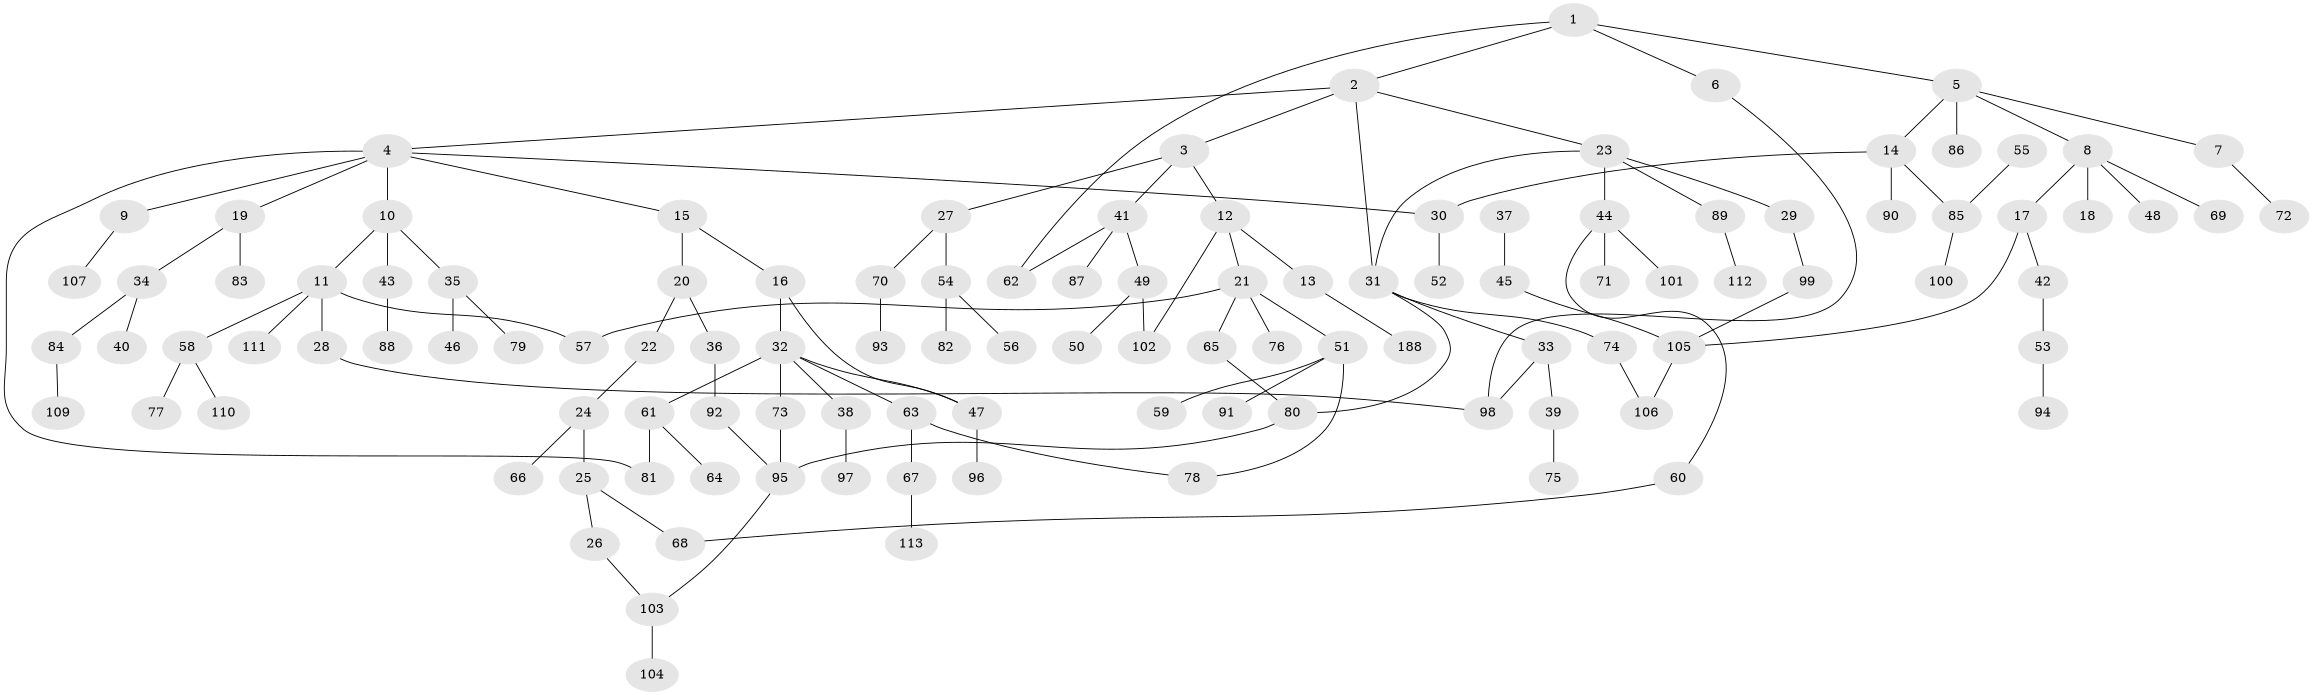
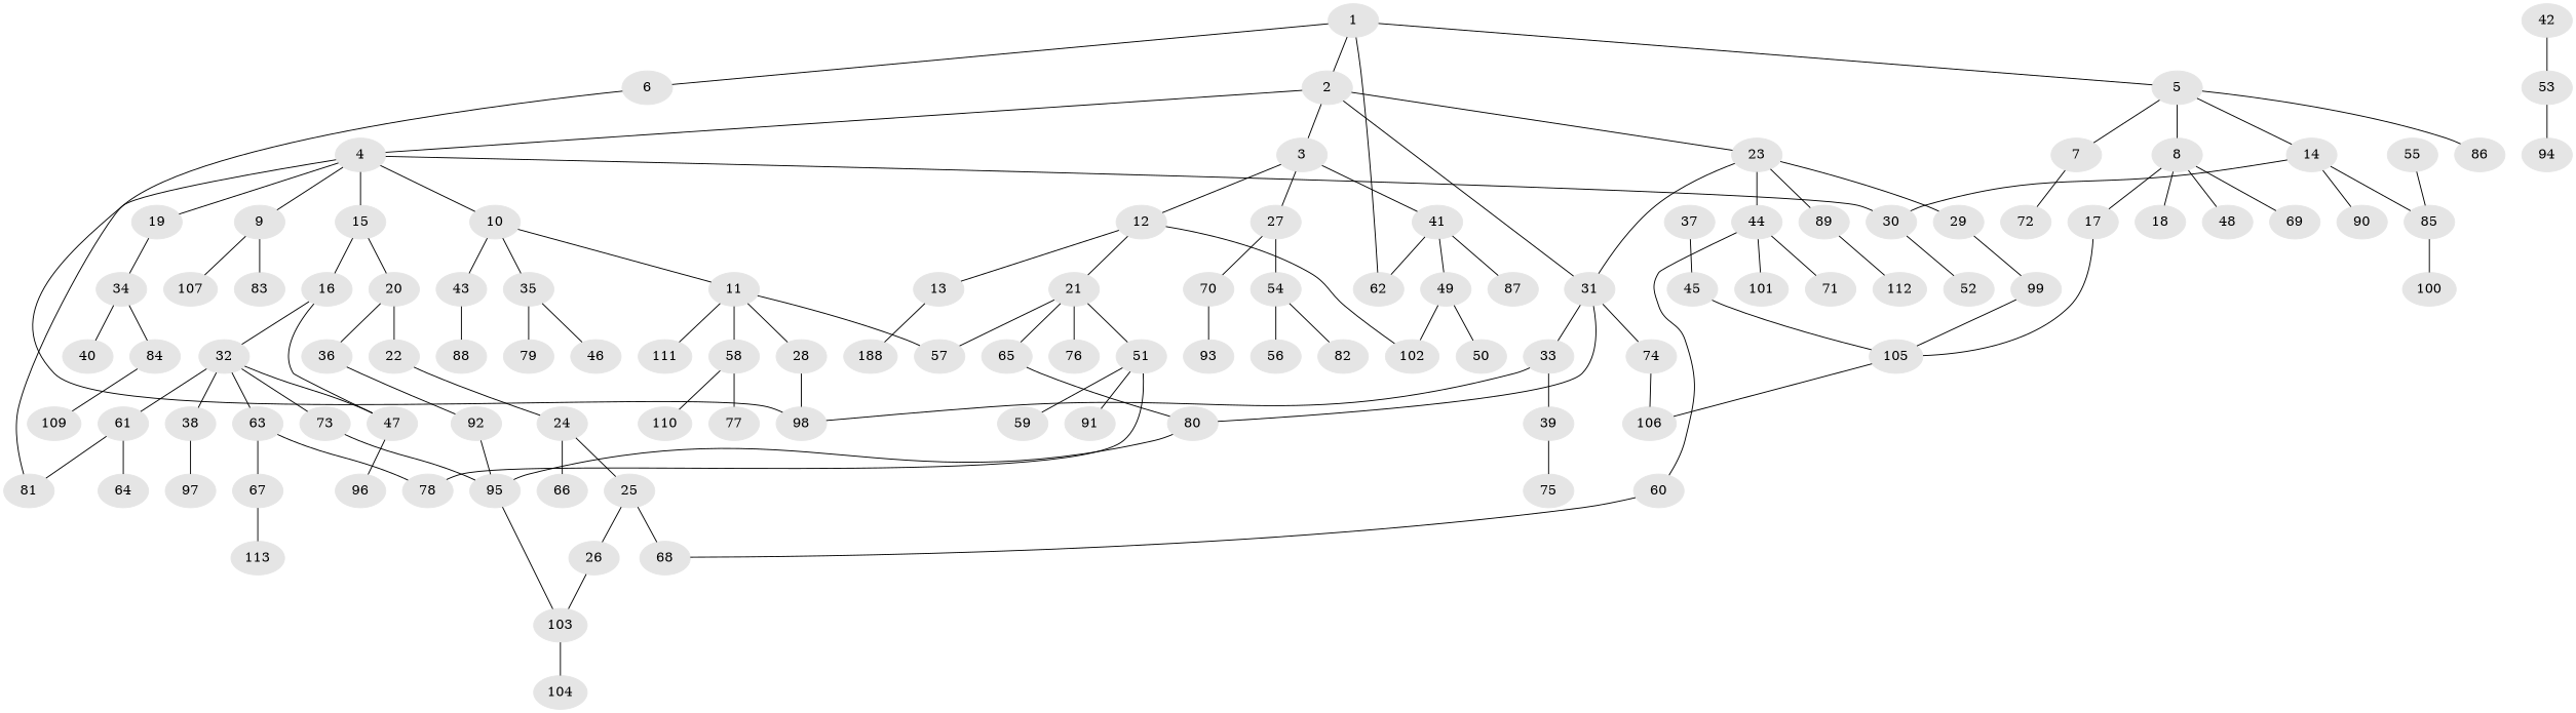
  graph {
    node [color=gray90 style=filled]
    1
    2
    5
    6
    62
    3
    4
    23
    31
    7
    8
    14
    86
    98
    37
    45
    12
    27
    41
    9
    10
    15
    19
    30
    81
    29
    44
    89
    33
    74
    80
    13
    21
    102
    54
    70
    49
    87
    107
    11
    35
    43
    16
    20
    34
    83
    52
    72
    17
    18
    48
    69
    85
    90
    42
    105
    28
    57
    58
    111
    46
    79
    88
    77
    110
    n66 [label=188]
    51
    65
    76
    100
    32
    47
    22
    36
    38
    61
    63
    73
    96
    53
    106
    40
    84
    24
    92
    59
    78
    91
    25
    66
    99
    60
    71
    101
    112
    26
    68
    103
    104
    56
    82
    93
    39
    95
    97
    64
    67
    75
    109
    50
    94
    55
    113
    1 -- 2
    1 -- 5
    1 -- 6
    1 -- 62
    2 -- 3
    2 -- 4
    2 -- 23
    2 -- 31
    5 -- 7
    5 -- 8
    5 -- 14
    5 -- 86
    6 -- 98
    3 -- 12
    3 -- 27
    3 -- 41
    4 -- 9
    4 -- 10
    4 -- 15
    4 -- 19
    4 -- 30
    4 -- 81
    23 -- 31
    23 -- 29
    23 -- 44
    23 -- 89
    31 -- 33
    31 -- 74
    31 -- 80
    7 -- 72
    8 -- 17
    8 -- 18
    8 -- 48
    8 -- 69
    14 -- 30
    14 -- 85
    14 -- 90
    37 -- 45
    45 -- 105
    12 -- 13
    12 -- 21
    12 -- 102
    27 -- 54
    27 -- 70
    41 -- 62
    41 -- 49
    41 -- 87
    9 -- 107
    10 -- 11
    10 -- 35
    10 -- 43
    15 -- 16
    15 -- 20
    19 -- 34
-   19 -- 83
+   9 -- 83
    30 -- 52
    29 -- 99
    44 -- 60
    44 -- 71
    44 -- 101
    89 -- 112
    33 -- 98
    33 -- 39
    74 -- 106
    80 -- 95
    13 -- n66
    21 -- 57
    21 -- 51
    21 -- 65
    21 -- 76
    54 -- 56
    54 -- 82
    70 -- 93
    49 -- 102
    49 -- 50
    11 -- 28
    11 -- 57
    11 -- 58
    11 -- 111
    35 -- 46
    35 -- 79
    43 -- 88
    16 -- 32
    16 -- 47
    20 -- 22
    20 -- 36
    34 -- 40
    34 -- 84
-   17 -- 42
    17 -- 105
    85 -- 100
    42 -- 53
    105 -- 106
    28 -- 98
    58 -- 77
    58 -- 110
    51 -- 59
    51 -- 78
    51 -- 91
    65 -- 80
    32 -- 47
    32 -- 38
    32 -- 61
    32 -- 63
    32 -- 73
    47 -- 96
    22 -- 24
    36 -- 92
    38 -- 97
    61 -- 81
    61 -- 64
    63 -- 78
    63 -- 67
    73 -- 95
    53 -- 94
    84 -- 109
    24 -- 25
    24 -- 66
    92 -- 95
    25 -- 26
    25 -- 68
    99 -- 105
    60 -- 68
    26 -- 103
    103 -- 104
    39 -- 75
    95 -- 103
    67 -- 113
    55 -- 85
  }
